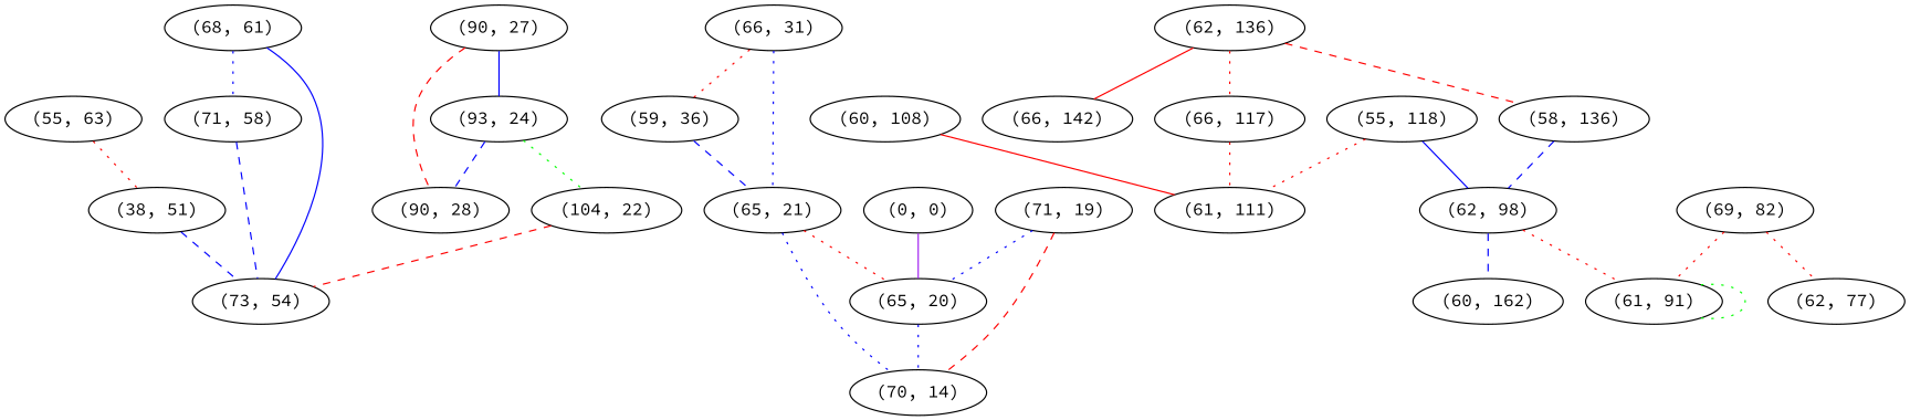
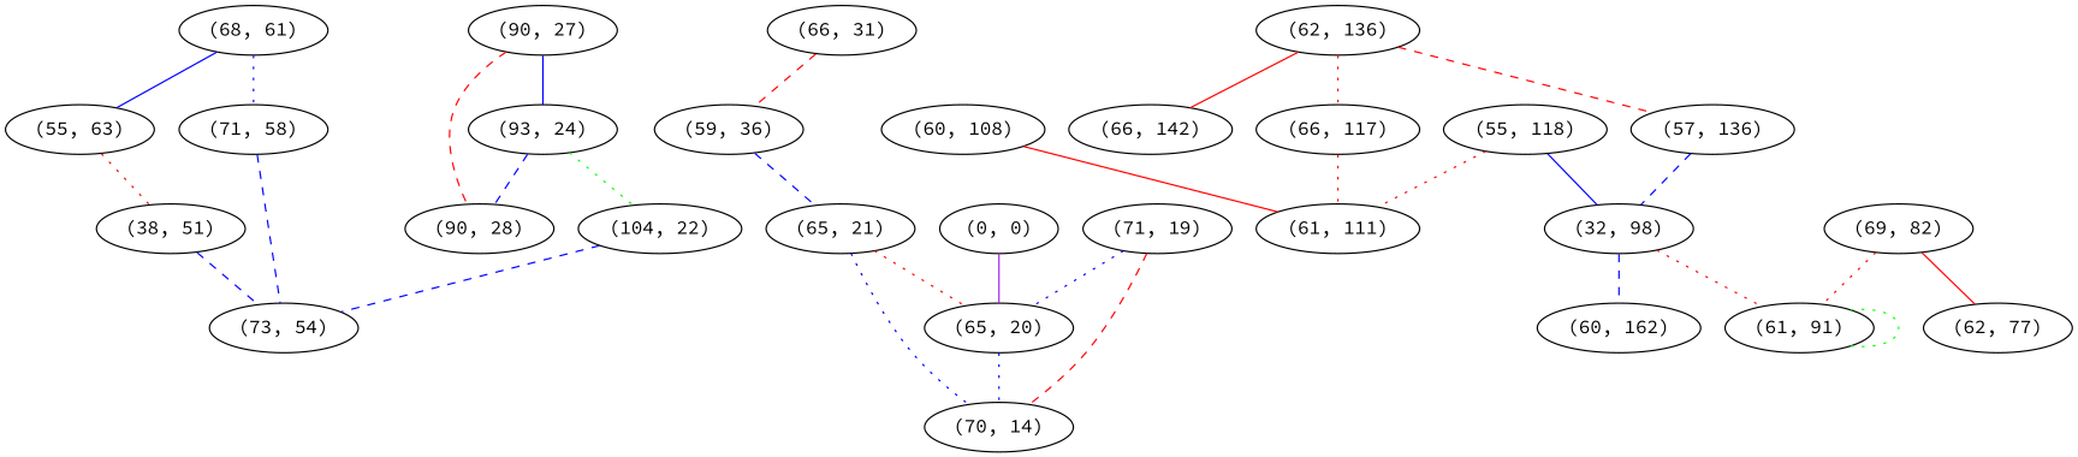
  graph {
    fontname="Source Code Pro"
    node [fontname="Source Code Pro"]
    edge [color=red fontname="Source Code Pro" style=dotted weight=1]
    "(68, 61)"
    "(55, 63)"
    "(71, 58)"
    n4 [label="(38, 51)"]
    "(73, 54)"
    "(66, 31)"
    "(59, 36)"
    "(65, 21)"
    "(65, 20)"
    "(70, 14)"
    "(60, 108)"
    "(61, 111)"
-   "(62, 98)"
+   "(62, 98)" [label="(32, 98)"]
    "(60, 162)"
    "(61, 91)"
    n16 [label="(62, 136)"]
    "(66, 142)"
    "(66, 117)"
-   "(58, 136)"
+   "(58, 136)" [label="(57, 136)"]
    "(90, 27)"
    "(93, 24)"
    "(90, 28)"
    "(104, 22)"
    "(69, 82)"
    "(62, 77)"
    "(55, 118)"
    "(0, 0)"
    n28 [label="(71, 19)"]
-   "(68, 61)" -- "(73, 54)" [color=blue style=solid weight=3]
+   "(68, 61)" -- "(55, 63)" [color=blue style=solid weight=3]
    "(68, 61)" -- "(71, 58)" [color=blue weight=3]
    "(55, 63)" -- n4
    "(71, 58)" -- "(73, 54)" [color=blue style=dashed weight=3]
    n4 -- "(73, 54)" [color=blue style=dashed weight=3]
-   "(66, 31)" -- "(59, 36)"
-   "(66, 31)" -- "(65, 21)" [color=blue weight=3]
+   "(66, 31)" -- "(59, 36)" [style=dashed]
    "(59, 36)" -- "(65, 21)" [color=blue style=dashed weight=3]
    "(65, 21)" -- "(65, 20)"
    "(65, 21)" -- "(70, 14)" [color=blue weight=3]
    "(65, 20)" -- "(70, 14)" [color=blue weight=3]
    "(60, 108)" -- "(61, 111)" [style=solid]
    "(62, 98)" -- "(60, 162)" [color=blue style=dashed weight=3]
    "(62, 98)" -- "(61, 91)"
    "(61, 91)" -- "(61, 91)" [color=green weight=2]
    n16 -- "(66, 142)" [style=solid]
    n16 -- "(66, 117)"
    n16 -- "(58, 136)" [style=dashed]
    "(66, 117)" -- "(61, 111)"
    "(58, 136)" -- "(62, 98)" [color=blue style=dashed weight=3]
    "(90, 27)" -- "(93, 24)" [color=blue style=solid weight=3]
    "(90, 27)" -- "(90, 28)" [style=dashed]
    "(93, 24)" -- "(90, 28)" [color=blue style=dashed weight=3]
    "(93, 24)" -- "(104, 22)" [color=green weight=2]
-   "(104, 22)" -- "(73, 54)" [style=dashed]
+   "(104, 22)" -- "(73, 54)" [color=blue style=dashed]
    "(69, 82)" -- "(61, 91)"
-   "(69, 82)" -- "(62, 77)"
+   "(69, 82)" -- "(62, 77)" [style=solid]
    "(55, 118)" -- "(61, 111)"
    "(55, 118)" -- "(62, 98)" [color=blue style=solid weight=3]
    "(0, 0)" -- "(65, 20)" [color=purple style=solid weight=4]
    n28 -- "(65, 20)" [color=blue weight=3]
    n28 -- "(70, 14)" [style=dashed]
  }
